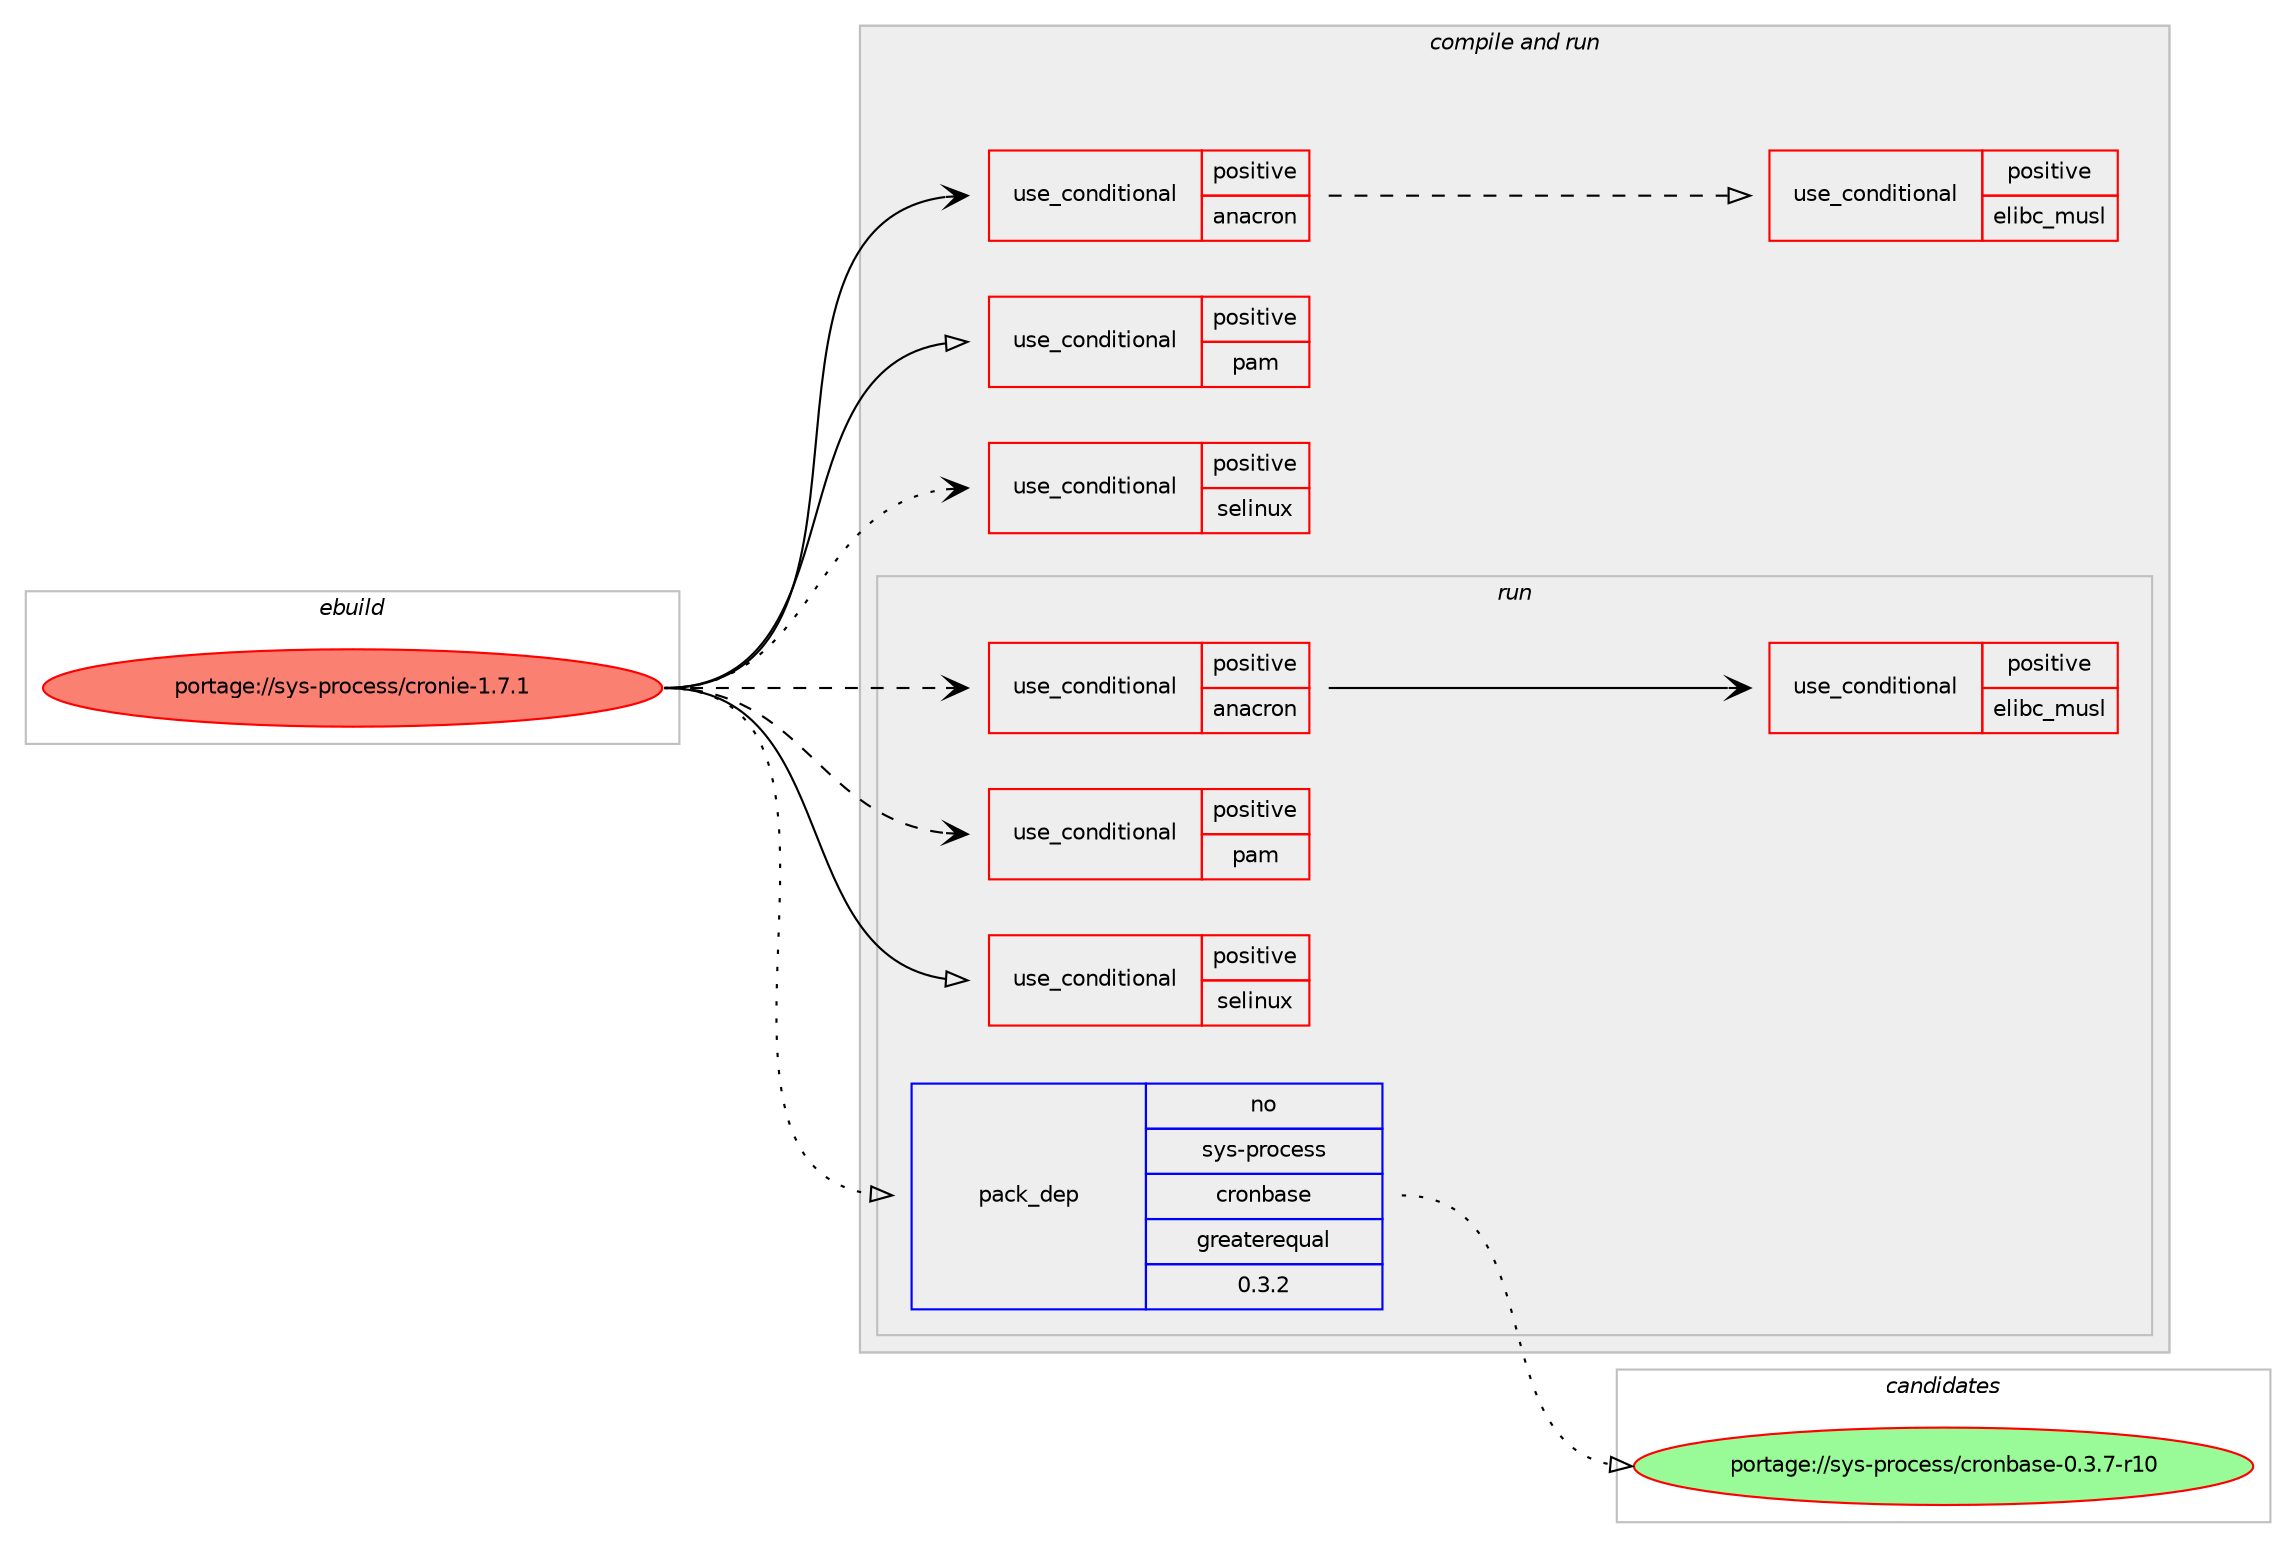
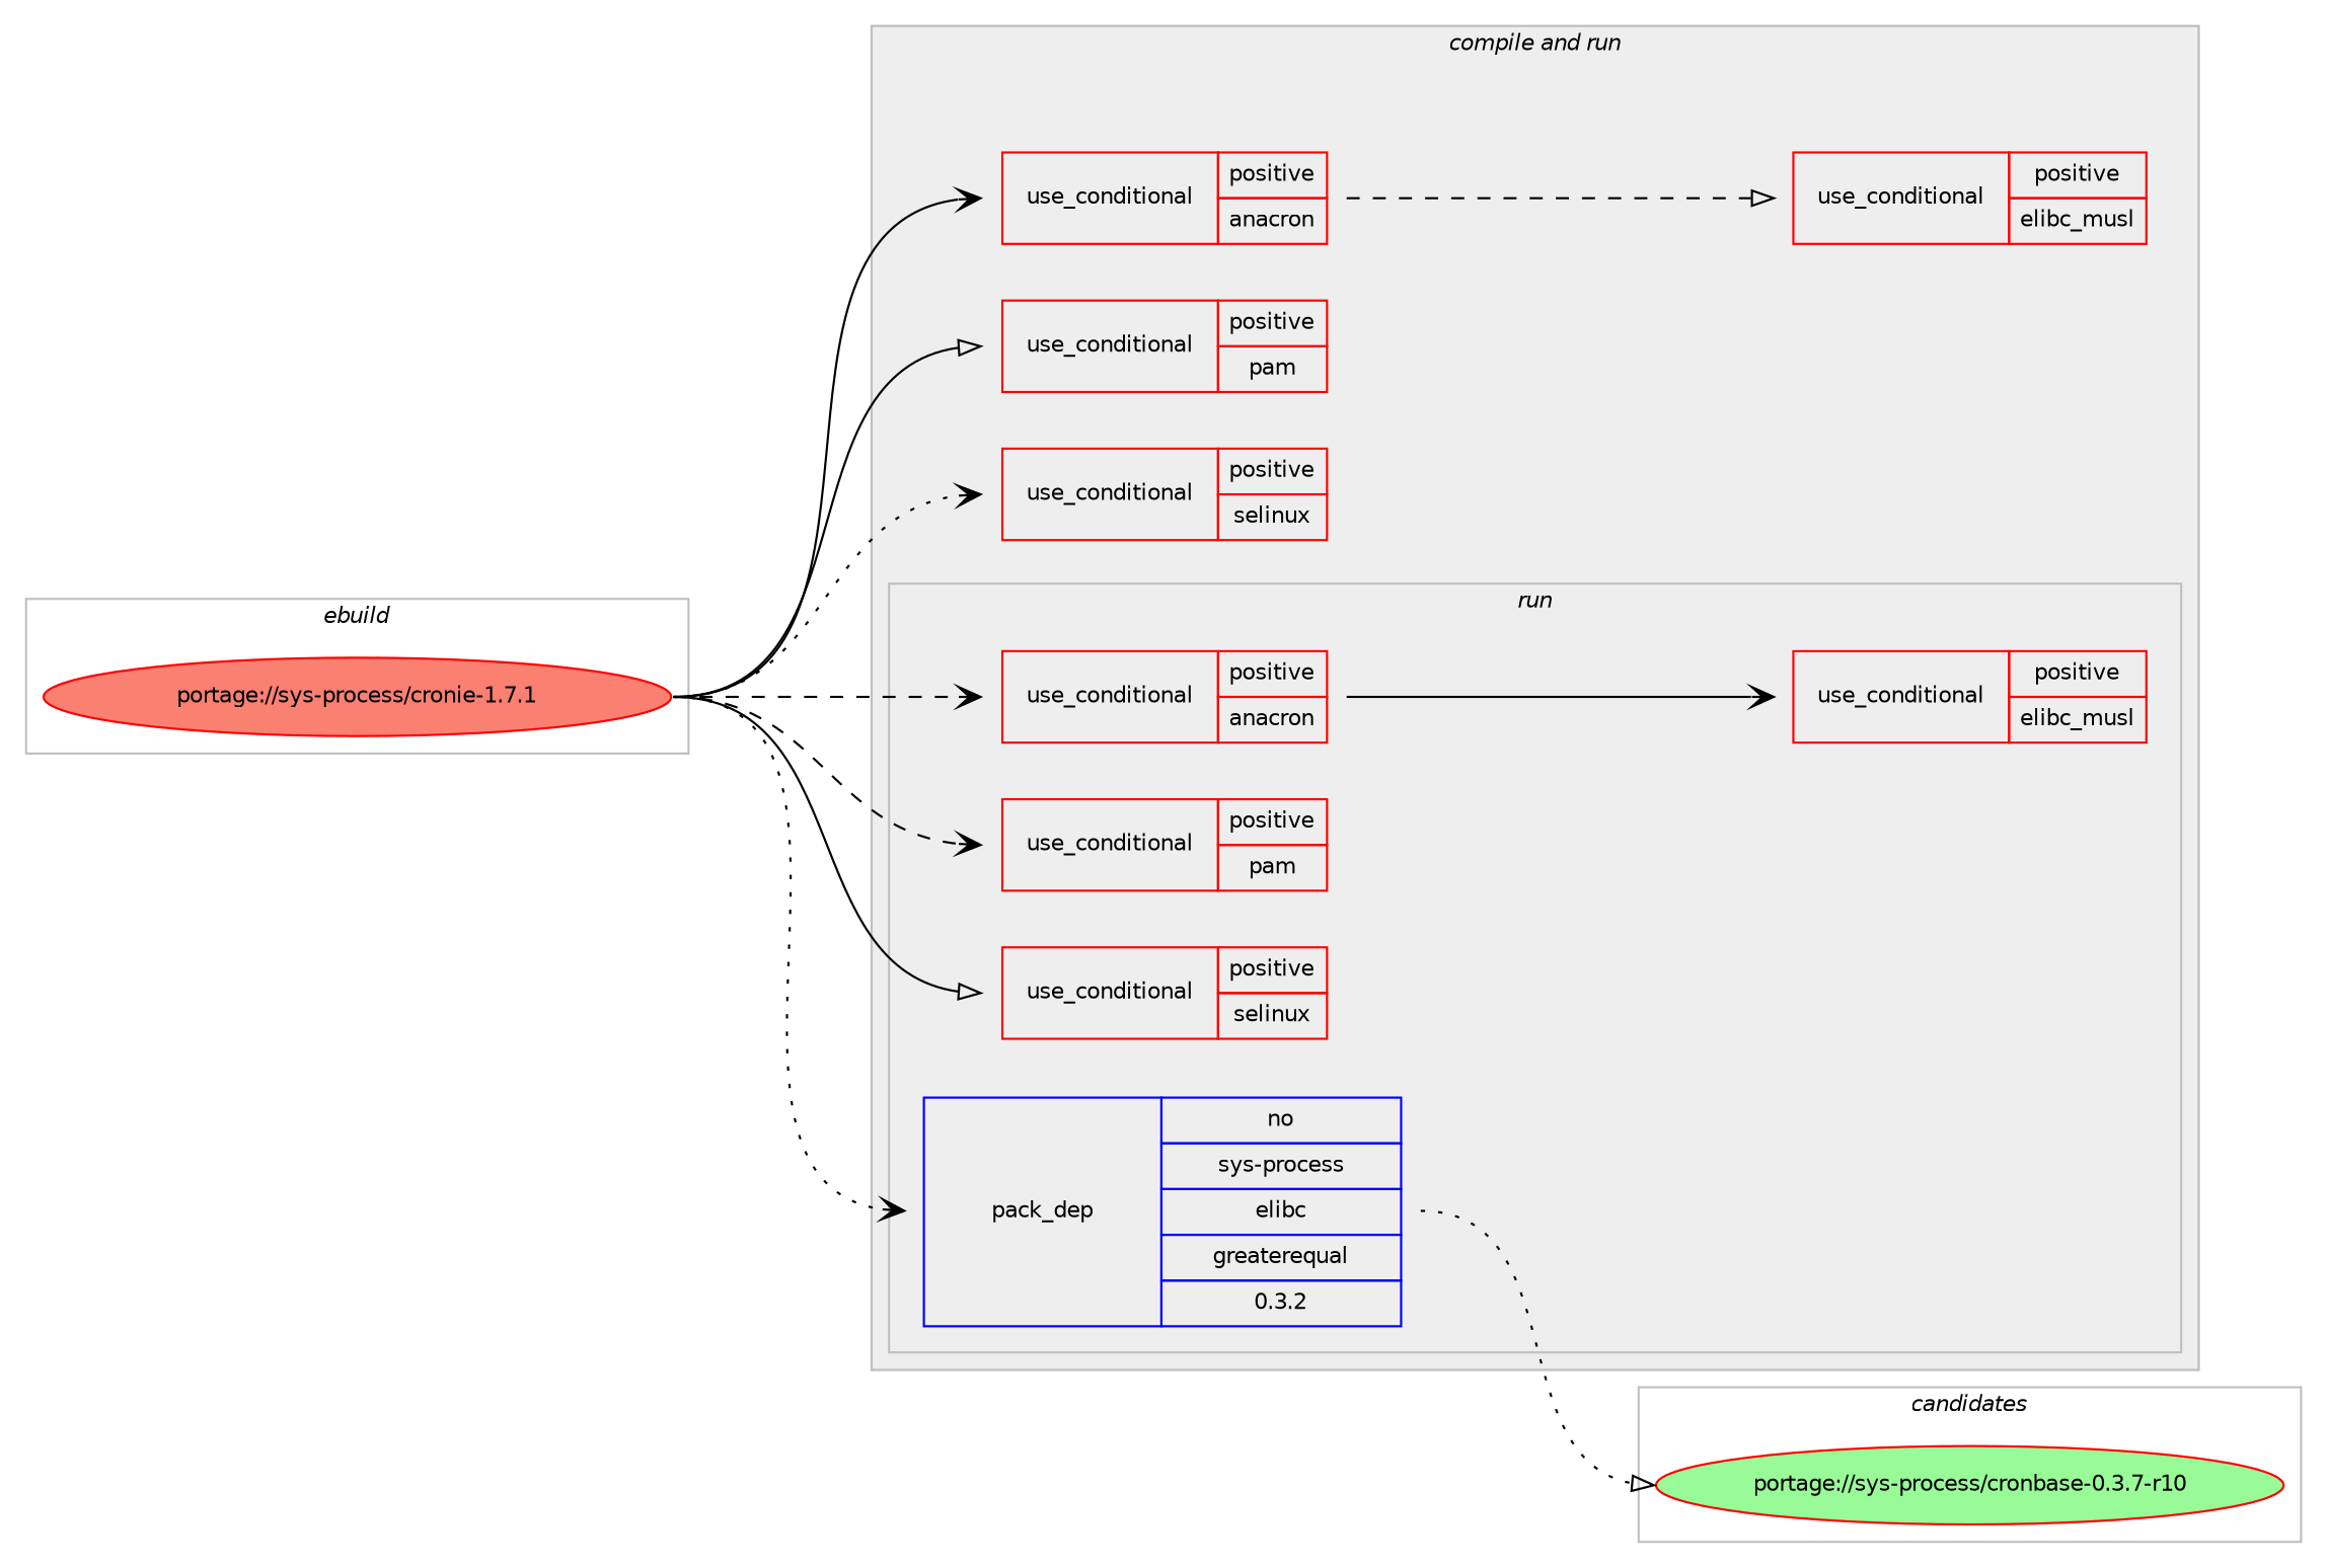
  digraph {
    compound=true
    concentrate=true
    fontname=Helvetica
    fontsize=10
    newrank=true
    rankdir=LR
    ranksep=1.5
    node [color=red fontname=Helvetica fontsize=10 shape=none]
    edge [arrowhead=vee headport=w style=solid tailport=e weight=20]
    n1 [fillcolor=salmon label="portage://sys-process/cronie-1.7.1" style=filled width=4 shape=""]
    n2 [label=<<TABLE BORDER="0" CELLBORDER="1" CELLSPACING="0" CELLPADDING="4"><TR><TD ROWSPAN="3" CELLPADDING="10">use_conditional</TD></TR><TR><TD>positive</TD></TR><TR><TD>elibc_musl</TD></TR></TABLE>>]
    n3 [label=<<TABLE BORDER="0" CELLBORDER="1" CELLSPACING="0" CELLPADDING="4"><TR><TD ROWSPAN="3" CELLPADDING="10">use_conditional</TD></TR><TR><TD>positive</TD></TR><TR><TD>anacron</TD></TR></TABLE>>]
    n4 [label=<<TABLE BORDER="0" CELLBORDER="1" CELLSPACING="0" CELLPADDING="4"><TR><TD ROWSPAN="3" CELLPADDING="10">use_conditional</TD></TR><TR><TD>positive</TD></TR><TR><TD>pam</TD></TR></TABLE>>]
    n5 [label=<<TABLE BORDER="0" CELLBORDER="1" CELLSPACING="0" CELLPADDING="4"><TR><TD ROWSPAN="3" CELLPADDING="10">use_conditional</TD></TR><TR><TD>positive</TD></TR><TR><TD>selinux</TD></TR></TABLE>>]
    n6 [label=<<TABLE BORDER="0" CELLBORDER="1" CELLSPACING="0" CELLPADDING="4"><TR><TD ROWSPAN="3" CELLPADDING="10">use_conditional</TD></TR><TR><TD>positive</TD></TR><TR><TD>elibc_musl</TD></TR></TABLE>>]
    n7 [label=<<TABLE BORDER="0" CELLBORDER="1" CELLSPACING="0" CELLPADDING="4"><TR><TD ROWSPAN="3" CELLPADDING="10">use_conditional</TD></TR><TR><TD>positive</TD></TR><TR><TD>anacron</TD></TR></TABLE>>]
    n8 [label=<<TABLE BORDER="0" CELLBORDER="1" CELLSPACING="0" CELLPADDING="4"><TR><TD ROWSPAN="3" CELLPADDING="10">use_conditional</TD></TR><TR><TD>positive</TD></TR><TR><TD>pam</TD></TR></TABLE>>]
    n9 [label=<<TABLE BORDER="0" CELLBORDER="1" CELLSPACING="0" CELLPADDING="4"><TR><TD ROWSPAN="3" CELLPADDING="10">use_conditional</TD></TR><TR><TD>positive</TD></TR><TR><TD>selinux</TD></TR></TABLE>>]
-   n10 [color=blue label=<<TABLE BORDER="0" CELLBORDER="1" CELLSPACING="0" CELLPADDING="4" WIDTH="220"><TR><TD ROWSPAN="6" CELLPADDING="30">pack_dep</TD></TR><TR><TD WIDTH="110">no</TD></TR><TR><TD>sys-process</TD></TR><TR><TD>cronbase</TD></TR><TR><TD>greaterequal</TD></TR><TR><TD>0.3.2</TD></TR></TABLE>>]
+   n10 [color=blue label=<<TABLE BORDER="0" CELLBORDER="1" CELLSPACING="0" CELLPADDING="4" WIDTH="220"><TR><TD ROWSPAN="6" CELLPADDING="30">pack_dep</TD></TR><TR><TD WIDTH="110">no</TD></TR><TR><TD>sys-process</TD></TR><TR><TD>elibc</TD></TR><TR><TD>greaterequal</TD></TR><TR><TD>0.3.2</TD></TR></TABLE>>]
    n11 [fillcolor=palegreen label="portage://sys-process/cronbase-0.3.7-r10" style=filled width=4 shape=""]
    subgraph cluster_1 {
      color=gray
      label=<<i>ebuild</i>>
      rank=same
      n1
    }
    subgraph cluster_2 {
      color=gray
      label=<<i>dependencies</i>>
      subgraph cluster_3 {
        color=gray
        fillcolor="#eeeeee"
        label=<<i>compile</i>>
        style=filled
        subgraph sub_4 {
          color=gray
          fillcolor="#eeeeee"
          label=<<i>compile</i>>
          style=filled
          n3
          subgraph sub_5 {
            color=gray
            fillcolor="#eeeeee"
            label=<<i>compile</i>>
            style=filled
            n2
          }
        }
        subgraph sub_6 {
          color=gray
          fillcolor="#eeeeee"
          label=<<i>compile</i>>
          style=filled
          n4
        }
        subgraph sub_7 {
          color=gray
          fillcolor="#eeeeee"
          label=<<i>compile</i>>
          style=filled
          n5
        }
      }
      subgraph cluster_8 {
        color=gray
        fillcolor="#eeeeee"
        label=<<i>compile and run</i>>
        style=filled
      }
      subgraph cluster_9 {
        color=gray
        fillcolor="#eeeeee"
        label=<<i>run</i>>
        style=filled
        subgraph sub_10 {
          color=gray
          fillcolor="#eeeeee"
          label=<<i>run</i>>
          style=filled
          n7
          subgraph sub_11 {
            color=gray
            fillcolor="#eeeeee"
            label=<<i>run</i>>
            style=filled
            n6
          }
        }
        subgraph sub_12 {
          color=gray
          fillcolor="#eeeeee"
          label=<<i>run</i>>
          style=filled
          n8
        }
        subgraph sub_13 {
          color=gray
          fillcolor="#eeeeee"
          label=<<i>run</i>>
          style=filled
          n9
        }
        subgraph sub_14 {
          color=gray
          fillcolor="#eeeeee"
          label=<<i>run</i>>
          style=filled
          n10
        }
      }
    }
    subgraph cluster_15 {
      color=gray
      label=<<i>candidates</i>>
      rank=same
      subgraph sub_16 {
        color=black
        label=<<i>candidates</i>>
        nodesep=1
        rank=same
        n11
      }
    }
    n1 -> n3
    n1 -> n4 [arrowhead=onormal]
    n1 -> n5 [style=dotted]
    n1 -> n7 [style=dashed]
    n1 -> n8 [style=dashed]
    n1 -> n9 [arrowhead=onormal]
-   n1 -> n10 [arrowhead=onormal style=dotted]
+   n1 -> n10 [style=dotted]
    n3 -> n2 [arrowhead=onormal style=dashed]
    n7 -> n6
    n10 -> n11 [arrowhead=onormal style=dotted weight=100]
  }
